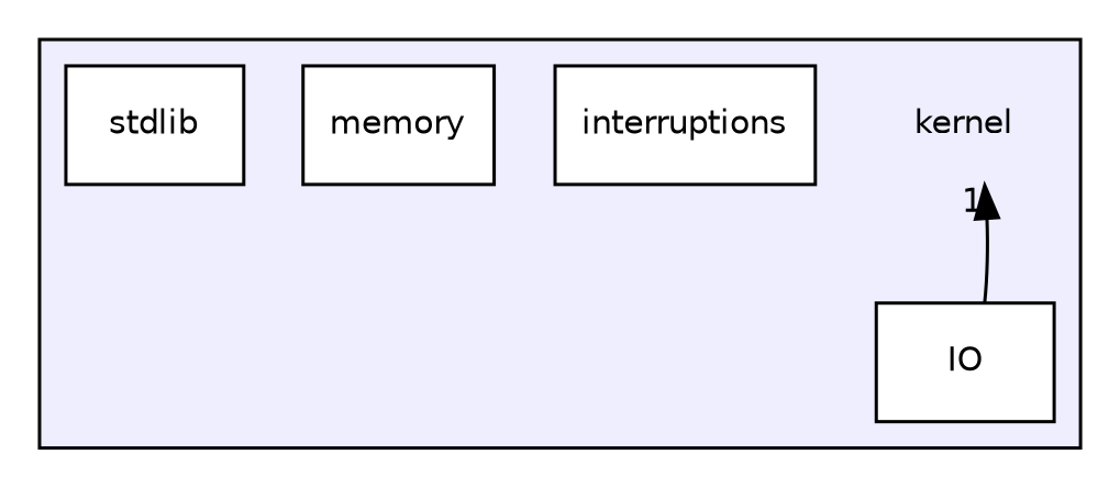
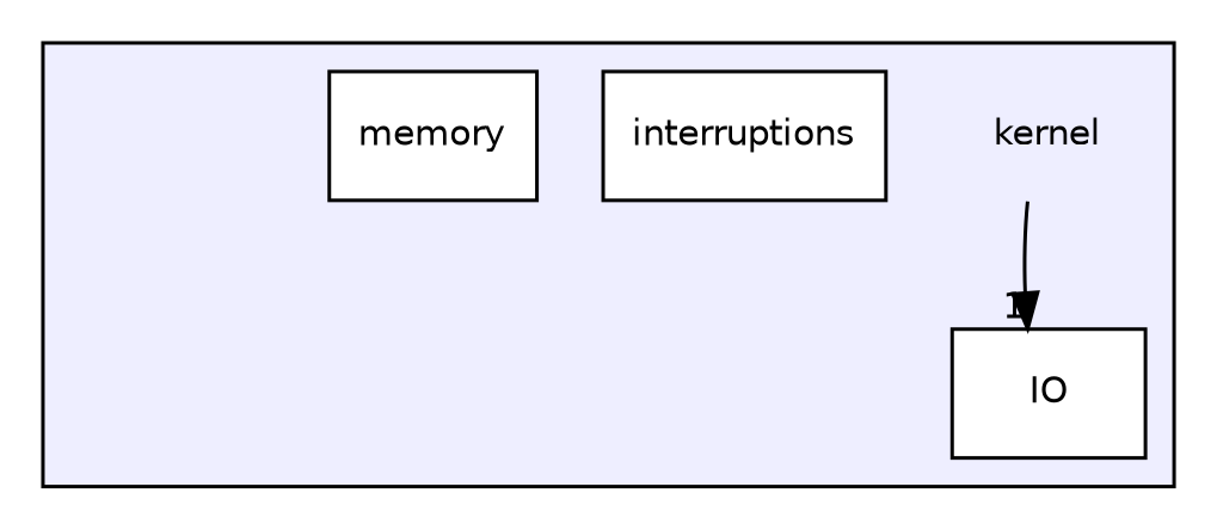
  digraph {
    compound=true
    node [fontname=Helvetica fontsize=10 shape=box color=black fillcolor=white style=filled]
    n1 [label=kernel shape=plaintext color="" fillcolor="" style=""]
    n2 [label=interruptions]
    n3 [label=IO]
    n4 [label=memory]
-   n5 [label=stdlib]
    subgraph cluster_1 {
      bgcolor="#eeeeff"
      pencolor=black
      n1
      n2
      n3
      n4
-     n5
    }
-   n3 -> n1 [headlabel=1 labeldistance=1.5 labelfontname=Helvetica labelfontsize=10]
+   n1 -> n3 [headlabel=1 labeldistance=1.5 labelfontname=Helvetica labelfontsize=10]
  }
